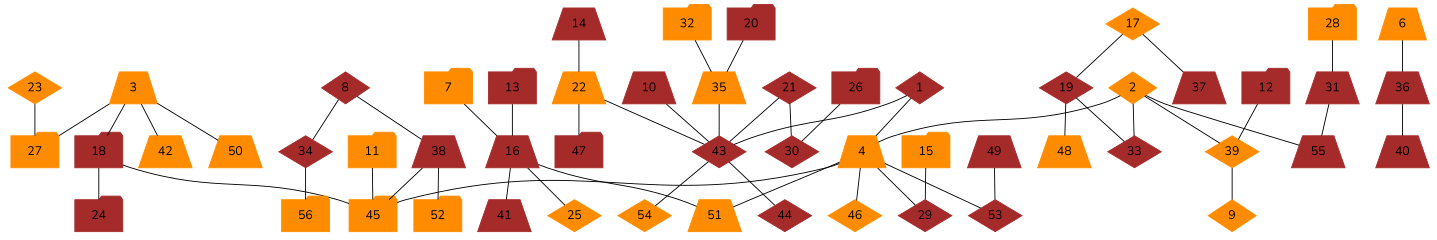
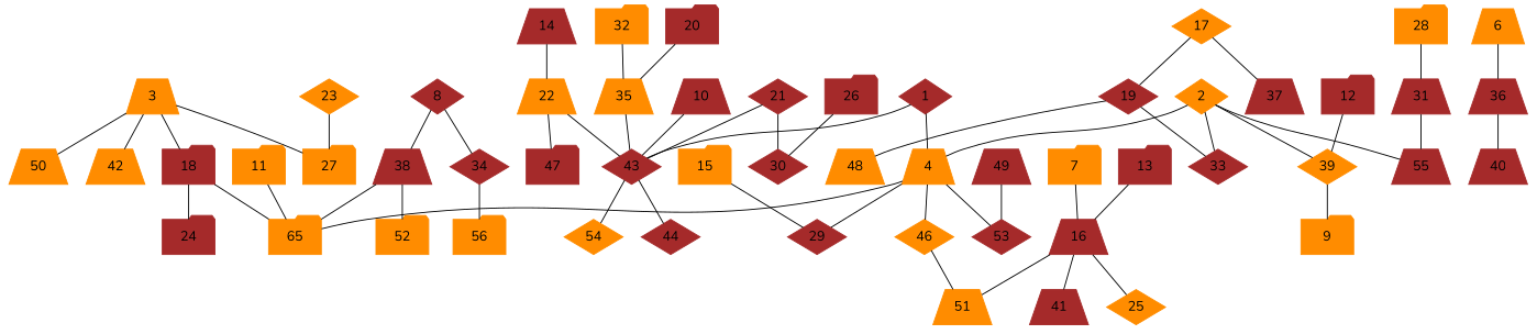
  graph {
    fontname=Nunito
    node [color=brown fontname=Nunito shape=trapezium style=filled]
    edge [fontname=Nunito weight=1.0]
    4 [color=darkorange]
    1 [shape=diamond]
    43 [shape=diamond]
    29 [shape=diamond]
-   45 [color=darkorange shape=folder]
+   45 [color=darkorange shape=folder label=65]
    46 [color=darkorange shape=diamond]
    51 [color=darkorange]
    53 [shape=diamond]
    44 [shape=diamond]
    54 [color=darkorange shape=diamond]
    2 [color=darkorange shape=diamond]
    33 [shape=diamond]
    39 [color=darkorange shape=diamond]
    55
-   9 [color=darkorange shape=diamond]
+   9 [color=darkorange shape=folder]
    3 [color=darkorange]
    18 [shape=folder]
    27 [color=darkorange shape=folder]
    42 [color=darkorange]
    50 [color=darkorange]
    24 [shape=folder]
    36
    40
    6 [color=darkorange]
    7 [color=darkorange shape=folder]
    16
    25 [color=darkorange shape=diamond]
    41
    8 [shape=diamond]
    34 [shape=diamond]
    38
    56 [color=darkorange shape=folder]
    52 [color=darkorange shape=folder]
    10
    11 [color=darkorange shape=folder]
    12 [shape=folder]
    13 [shape=folder]
    14
    22 [color=darkorange]
    47 [shape=folder]
    15 [color=darkorange shape=folder]
    17 [color=darkorange shape=diamond]
    19 [shape=diamond]
    37
    48 [color=darkorange]
    20 [shape=folder]
    35 [color=darkorange]
    21 [shape=diamond]
    30 [shape=diamond]
    23 [color=darkorange shape=diamond]
    26 [shape=folder]
    28 [color=darkorange shape=folder]
    31
    32 [color=darkorange shape=folder]
    49
    4 -- 29
    4 -- 45
    4 -- 46
-   4 -- 51
+   46 -- 51
    4 -- 53
    1 -- 4
    1 -- 43
    43 -- 44
    43 -- 54
    2 -- 4
    2 -- 33
    2 -- 39
    2 -- 55
    39 -- 9
    3 -- 18
    3 -- 27
    3 -- 42
    3 -- 50
    18 -- 45
    18 -- 24
    36 -- 40
    6 -- 36
    7 -- 16
    16 -- 51
    16 -- 25
    16 -- 41
    8 -- 34
    8 -- 38
    34 -- 56
    38 -- 45
    38 -- 52
    10 -- 43
    11 -- 45
    12 -- 39
    13 -- 16
    14 -- 22
    22 -- 43
    22 -- 47
    15 -- 29
    17 -- 19
    17 -- 37
    19 -- 33
    19 -- 48
    20 -- 35
    35 -- 43
    21 -- 43
    21 -- 30
    23 -- 27
    26 -- 30
    28 -- 31
    31 -- 55
    32 -- 35
    49 -- 53
  }
